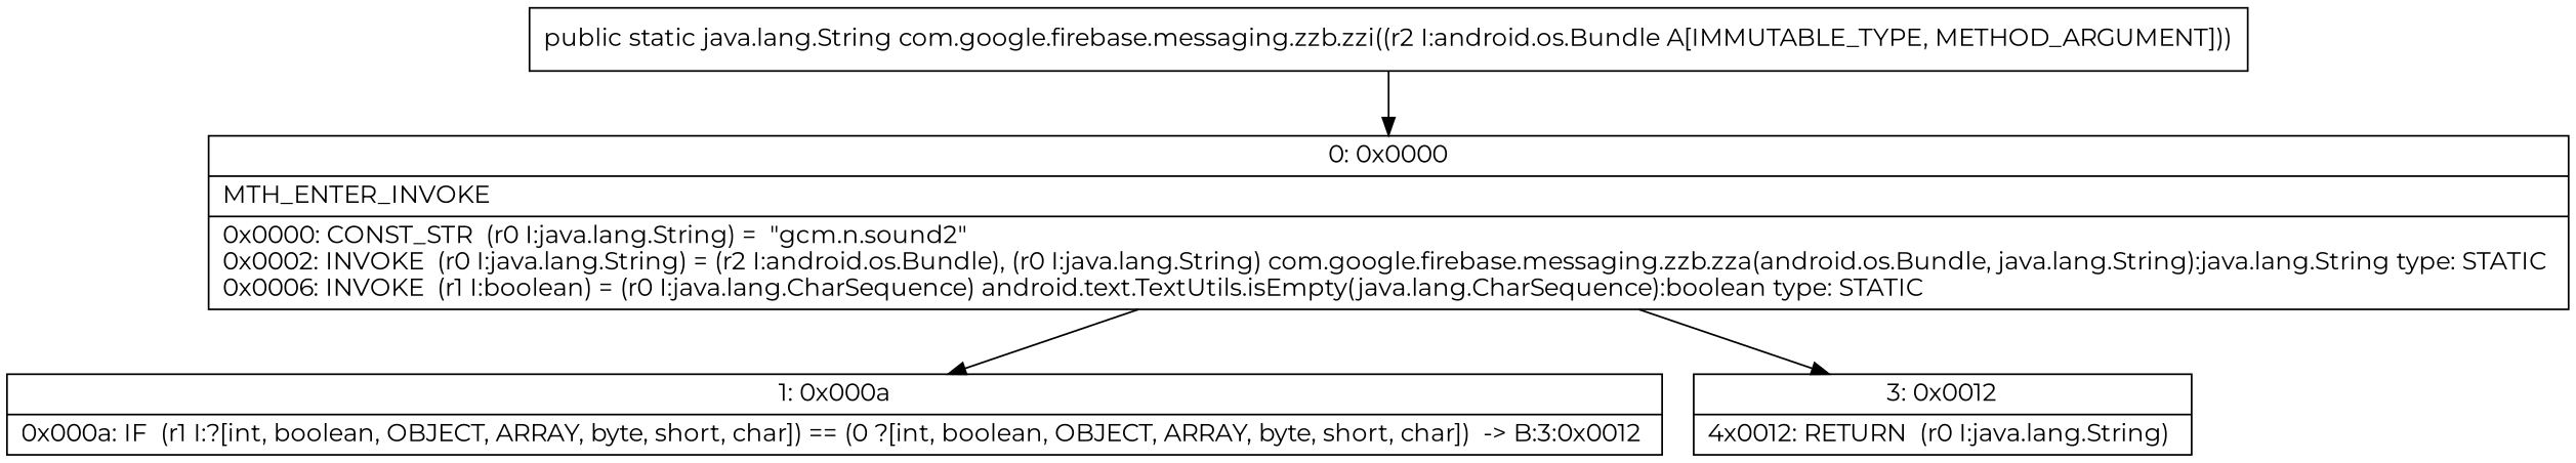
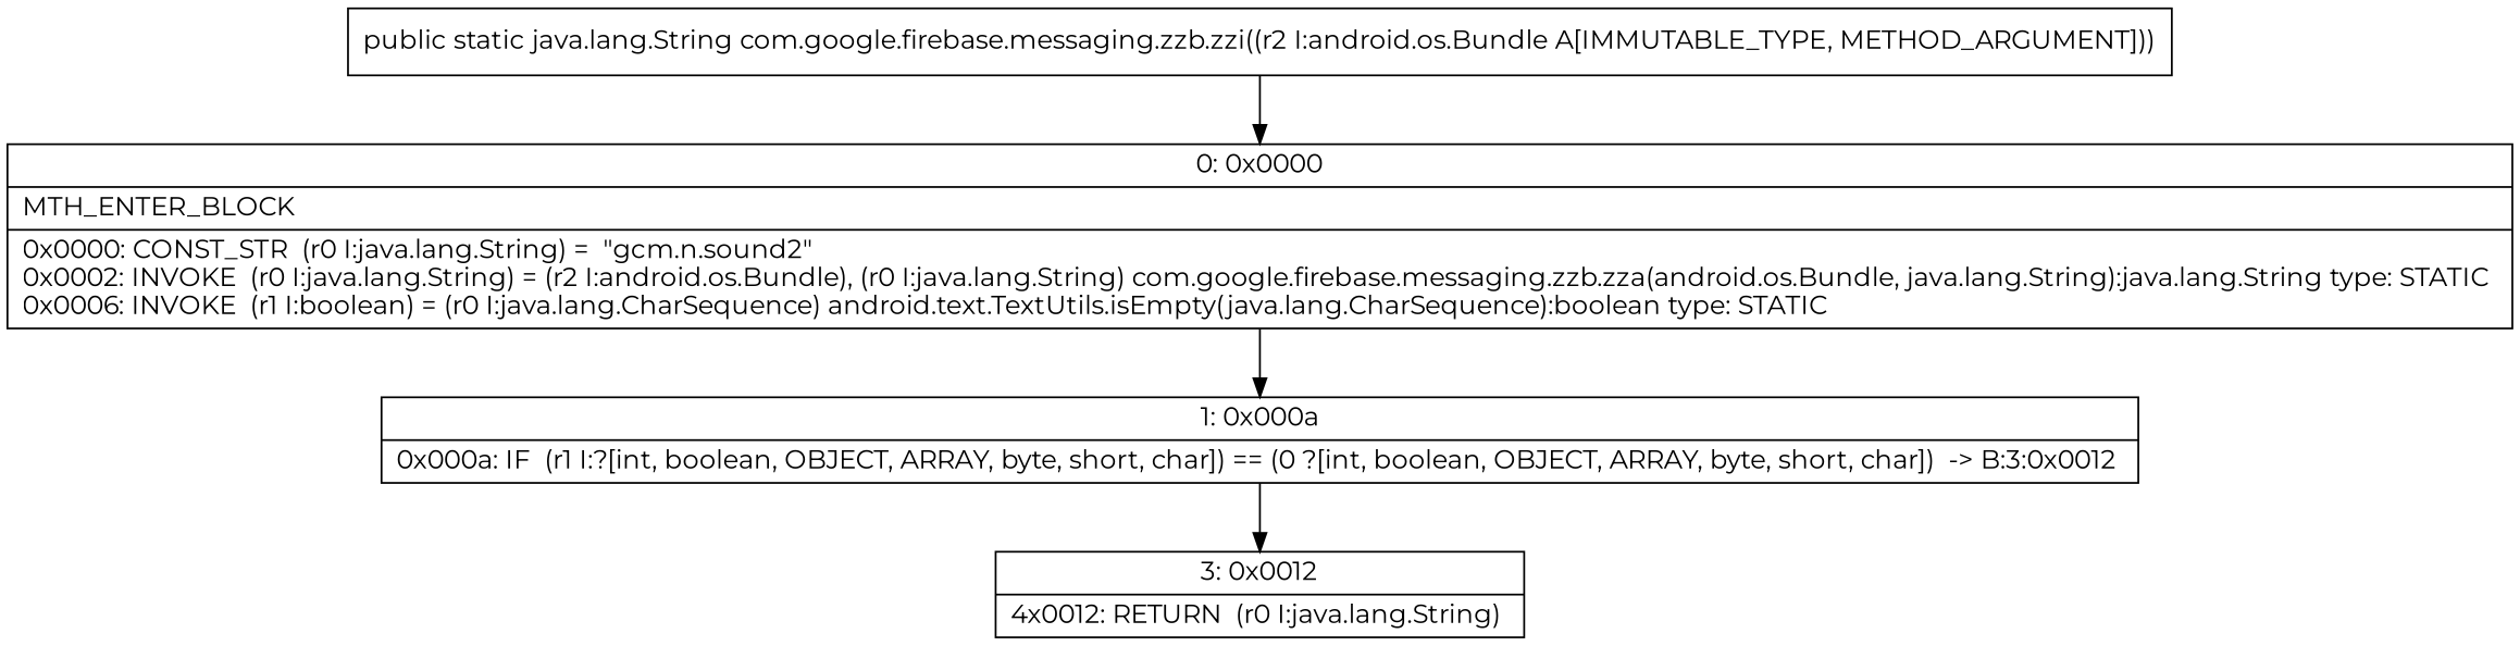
  digraph {
    fontname=Montserrat
    node [fontname=Montserrat shape=record]
    edge [fontname=Montserrat]
-   n1 [label="{0\:\ 0x0000|MTH_ENTER_INVOKE\l|0x0000: CONST_STR  (r0 I:java.lang.String) =  \"gcm.n.sound2\" \l0x0002: INVOKE  (r0 I:java.lang.String) = (r2 I:android.os.Bundle), (r0 I:java.lang.String) com.google.firebase.messaging.zzb.zza(android.os.Bundle, java.lang.String):java.lang.String type: STATIC \l0x0006: INVOKE  (r1 I:boolean) = (r0 I:java.lang.CharSequence) android.text.TextUtils.isEmpty(java.lang.CharSequence):boolean type: STATIC \l}"]
+   n1 [label="{0\:\ 0x0000|MTH_ENTER_BLOCK\l|0x0000: CONST_STR  (r0 I:java.lang.String) =  \"gcm.n.sound2\" \l0x0002: INVOKE  (r0 I:java.lang.String) = (r2 I:android.os.Bundle), (r0 I:java.lang.String) com.google.firebase.messaging.zzb.zza(android.os.Bundle, java.lang.String):java.lang.String type: STATIC \l0x0006: INVOKE  (r1 I:boolean) = (r0 I:java.lang.CharSequence) android.text.TextUtils.isEmpty(java.lang.CharSequence):boolean type: STATIC \l}"]
    n2 [label="{1\:\ 0x000a|0x000a: IF  (r1 I:?[int, boolean, OBJECT, ARRAY, byte, short, char]) == (0 ?[int, boolean, OBJECT, ARRAY, byte, short, char])  \-\> B:3:0x0012 \l}"]
    n3 [label="{3\:\ 0x0012|4x0012: RETURN  (r0 I:java.lang.String) \l}"]
    n4 [label="{public static java.lang.String com.google.firebase.messaging.zzb.zzi((r2 I:android.os.Bundle A[IMMUTABLE_TYPE, METHOD_ARGUMENT])) }"]
    n1 -> n2
-   n1 -> n3
+   n2 -> n3
    n4 -> n1
  }
